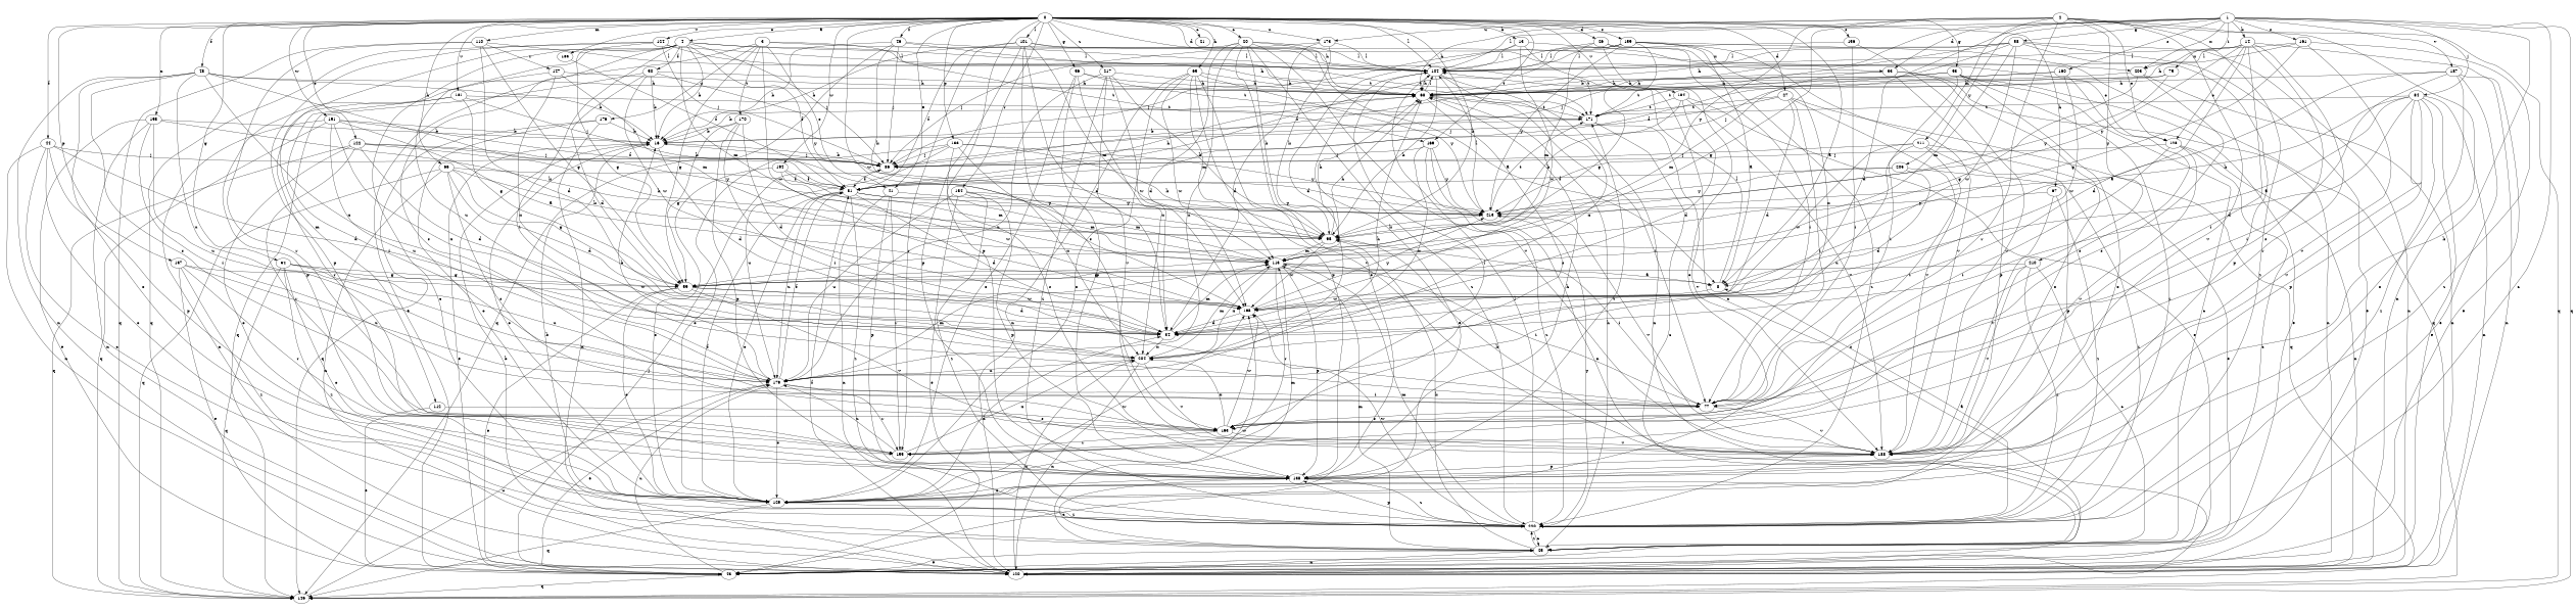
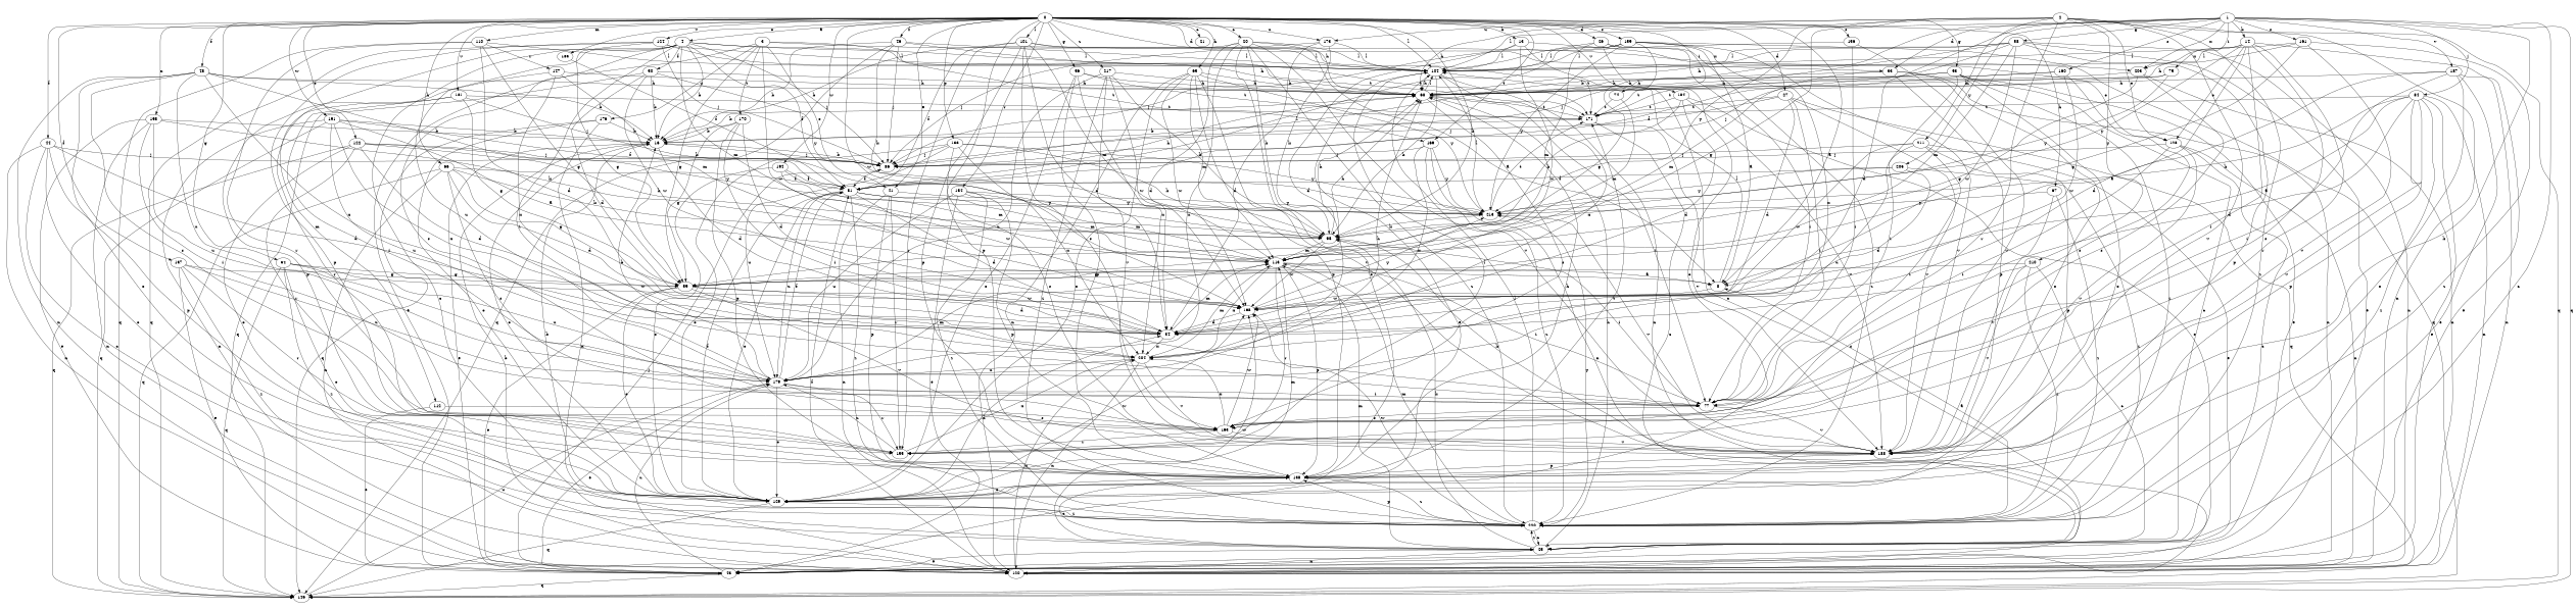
  strict digraph {
    0
    4
    8
    13
    20
    21
    26
    27
    33
    41
    44
    46
    48
    53
    54
    56
    65
    66
    67
    68
+   74
    95
    101
    104
    110
    122
    124
    133
    137
    138
    154
    156
    159
    169
    173
    181
    183
    184
    191
    194
    195
    198
    217
    16
    25
    50
    51
    77
    86
    112
    113
    163
    171
    179
    34
    128
    188
    220
    129
    146
    120
    155
    213
    204
    43
    59
    147
    1
    14
    58
    75
    84
    160
    161
    187
    203
    205
    2
    210
    n80 [label=211]
    3
    170
    176
    0 -> 4 [label=a]
    0 -> 8 [label=a]
    0 -> 13 [label=b]
    0 -> 20 [label=c]
    0 -> 21 [label=c]
    0 -> 26 [label=d]
    0 -> 27 [label=d]
    0 -> 33 [label=d]
    0 -> 41 [label=e]
    0 -> 44 [label=f]
    0 -> 46 [label=f]
    0 -> 48 [label=f]
    0 -> 53 [label=g]
    0 -> 54 [label=g]
    0 -> 56 [label=g]
    0 -> 65 [label=h]
    0 -> 66 [label=h]
    0 -> 67 [label=h]
    0 -> 68 [label=h]
+   0 -> 74 [label=i]
    0 -> 95 [label=k]
    0 -> 101 [label=l]
    0 -> 104 [label=l]
    0 -> 110 [label=m]
    0 -> 122 [label=o]
    0 -> 124 [label=o]
    0 -> 133 [label=p]
-   0 -> 137 [label=p]
+   0 -> 137 [label=f]
    0 -> 138 [label=p]
    0 -> 154 [label=r]
    0 -> 156 [label=s]
    0 -> 159 [label=s]
    0 -> 169 [label=t]
    0 -> 173 [label=u]
    0 -> 181 [label=v]
    0 -> 183 [label=v]
    0 -> 184 [label=v]
    0 -> 191 [label=w]
    0 -> 194 [label=w]
    0 -> 195 [label=w]
    0 -> 198 [label=x]
    0 -> 217 [label=z]
    4 -> 104 [label=l]
    4 -> 16 [label=b]
    4 -> 25 [label=c]
    4 -> 50 [label=f]
    4 -> 51 [label=f]
    4 -> 77 [label=i]
    4 -> 86 [label=j]
    4 -> 112 [label=m]
    4 -> 113 [label=m]
    4 -> 163 [label=s]
    4 -> 171 [label=t]
    4 -> 179 [label=u]
    8 -> 104 [label=l]
    8 -> 195 [label=w]
    13 -> 104 [label=l]
    13 -> 195 [label=w]
    13 -> 25 [label=c]
    13 -> 34 [label=d]
    13 -> 128 [label=o]
    20 -> 8 [label=a]
    20 -> 95 [label=k]
    20 -> 104 [label=l]
    20 -> 16 [label=b]
    20 -> 179 [label=u]
    20 -> 34 [label=d]
    20 -> 188 [label=v]
    20 -> 220 [label=z]
    20 -> 129 [label=o]
    26 -> 104 [label=l]
    26 -> 77 [label=i]
    26 -> 113 [label=m]
    26 -> 220 [label=z]
    26 -> 129 [label=o]
    27 -> 77 [label=i]
    27 -> 86 [label=j]
    27 -> 171 [label=t]
    27 -> 34 [label=d]
    27 -> 188 [label=v]
    27 -> 146 [label=q]
    33 -> 68 [label=h]
    33 -> 138 [label=p]
    33 -> 113 [label=m]
    33 -> 129 [label=o]
    33 -> 120 [label=n]
    41 -> 138 [label=p]
    41 -> 120 [label=n]
    41 -> 155 [label=r]
    41 -> 213 [label=y]
    44 -> 138 [label=p]
    44 -> 25 [label=c]
    44 -> 86 [label=j]
    44 -> 34 [label=d]
    44 -> 129 [label=o]
    44 -> 120 [label=n]
    46 -> 95 [label=k]
    46 -> 104 [label=l]
    46 -> 16 [label=b]
    46 -> 86 [label=j]
    46 -> 171 [label=t]
    46 -> 146 [label=q]
    48 -> 68 [label=h]
    48 -> 16 [label=b]
    48 -> 113 [label=m]
    48 -> 163 [label=s]
    48 -> 179 [label=u]
    48 -> 129 [label=o]
    48 -> 120 [label=n]
    48 -> 204 [label=x]
    53 -> 68 [label=h]
    53 -> 25 [label=c]
    53 -> 77 [label=i]
    53 -> 171 [label=t]
    53 -> 220 [label=z]
    53 -> 129 [label=o]
    53 -> 43 [label=e]
    54 -> 195 [label=w]
    54 -> 179 [label=u]
    54 -> 220 [label=z]
    54 -> 129 [label=o]
    54 -> 146 [label=q]
    54 -> 59 [label=g]
    56 -> 68 [label=h]
    56 -> 138 [label=p]
    56 -> 171 [label=t]
    56 -> 129 [label=o]
    56 -> 204 [label=x]
    65 -> 68 [label=h]
    65 -> 138 [label=p]
    65 -> 195 [label=w]
    65 -> 113 [label=m]
    65 -> 188 [label=v]
    65 -> 129 [label=o]
    65 -> 120 [label=n]
    65 -> 213 [label=y]
    66 -> 95 [label=k]
    66 -> 51 [label=f]
    66 -> 163 [label=s]
    66 -> 34 [label=d]
    66 -> 146 [label=q]
    66 -> 120 [label=n]
    66 -> 59 [label=g]
    67 -> 188 [label=v]
    67 -> 220 [label=z]
    67 -> 213 [label=y]
    68 -> 104 [label=l]
    68 -> 16 [label=b]
    68 -> 77 [label=i]
    68 -> 163 [label=s]
    68 -> 171 [label=t]
+   74 -> 113 [label=m]
+   74 -> 171 [label=t]
    95 -> 68 [label=h]
    95 -> 195 [label=w]
    95 -> 77 [label=i]
    95 -> 113 [label=m]
    101 -> 104 [label=l]
    101 -> 138 [label=p]
    101 -> 51 [label=f]
    101 -> 113 [label=m]
    101 -> 163 [label=s]
    101 -> 171 [label=t]
    101 -> 34 [label=d]
    101 -> 155 [label=r]
    104 -> 68 [label=h]
    104 -> 95 [label=k]
    104 -> 120 [label=n]
    104 -> 204 [label=x]
    104 -> 43 [label=e]
    110 -> 104 [label=l]
    110 -> 34 [label=d]
    110 -> 146 [label=q]
    110 -> 155 [label=r]
    110 -> 59 [label=g]
    110 -> 147 [label=r]
    122 -> 95 [label=k]
    122 -> 86 [label=j]
    122 -> 34 [label=d]
    122 -> 129 [label=o]
    122 -> 146 [label=q]
    122 -> 155 [label=r]
    122 -> 213 [label=y]
    124 -> 68 [label=h]
    124 -> 104 [label=l]
    124 -> 138 [label=p]
    124 -> 86 [label=j]
    124 -> 146 [label=q]
    124 -> 59 [label=g]
    133 -> 95 [label=k]
    133 -> 86 [label=j]
    133 -> 163 [label=s]
    133 -> 179 [label=u]
    133 -> 129 [label=o]
    133 -> 213 [label=y]
    133 -> 204 [label=x]
    137 -> 179 [label=u]
    137 -> 220 [label=z]
    137 -> 155 [label=r]
    137 -> 43 [label=e]
    137 -> 59 [label=g]
    138 -> 68 [label=h]
    138 -> 25 [label=c]
    138 -> 171 [label=t]
    138 -> 220 [label=z]
    138 -> 129 [label=o]
    154 -> 138 [label=p]
    154 -> 113 [label=m]
    154 -> 179 [label=u]
    154 -> 220 [label=z]
    154 -> 213 [label=y]
    154 -> 43 [label=e]
    156 -> 104 [label=l]
    156 -> 77 [label=i]
    156 -> 188 [label=v]
    159 -> 8 [label=a]
    159 -> 104 [label=l]
-   159 -> 51 [label=f]
+   159 -> 51 [label=l]
    159 -> 86 [label=j]
    159 -> 188 [label=v]
    159 -> 146 [label=q]
    159 -> 213 [label=y]
    159 -> 204 [label=x]
    159 -> 59 [label=g]
    169 -> 86 [label=j]
    169 -> 220 [label=z]
    169 -> 120 [label=n]
    169 -> 213 [label=y]
    169 -> 204 [label=x]
    173 -> 95 [label=k]
    173 -> 104 [label=l]
    173 -> 86 [label=j]
    173 -> 34 [label=d]
    181 -> 77 [label=i]
    181 -> 86 [label=j]
    181 -> 171 [label=t]
    181 -> 155 [label=r]
    181 -> 59 [label=g]
    183 -> 51 [label=f]
    184 -> 95 [label=k]
    184 -> 171 [label=t]
    184 -> 34 [label=d]
    184 -> 188 [label=v]
    184 -> 43 [label=e]
    191 -> 8 [label=a]
    191 -> 16 [label=b]
    191 -> 51 [label=f]
    191 -> 179 [label=u]
    191 -> 146 [label=q]
    191 -> 120 [label=n]
    191 -> 204 [label=x]
    194 -> 195 [label=w]
    194 -> 51 [label=f]
    194 -> 113 [label=m]
    194 -> 129 [label=o]
    195 -> 34 [label=d]
    195 -> 213 [label=y]
    198 -> 95 [label=k]
    198 -> 16 [label=b]
    198 -> 77 [label=i]
    198 -> 179 [label=u]
    198 -> 120 [label=n]
    198 -> 43 [label=e]
    217 -> 68 [label=h]
    217 -> 95 [label=k]
    217 -> 195 [label=w]
    217 -> 179 [label=u]
    217 -> 188 [label=v]
    217 -> 220 [label=z]
    16 -> 86 [label=j]
    16 -> 34 [label=d]
    16 -> 129 [label=o]
    16 -> 43 [label=e]
    25 -> 68 [label=h]
    25 -> 95 [label=k]
    25 -> 195 [label=w]
    25 -> 113 [label=m]
    25 -> 220 [label=z]
    25 -> 120 [label=n]
    25 -> 43 [label=e]
    50 -> 68 [label=h]
    50 -> 195 [label=w]
    50 -> 16 [label=b]
    50 -> 34 [label=d]
    50 -> 146 [label=q]
    50 -> 213 [label=y]
    51 -> 68 [label=h]
    51 -> 113 [label=m]
    51 -> 179 [label=u]
    51 -> 34 [label=d]
    51 -> 220 [label=z]
    51 -> 129 [label=o]
    51 -> 213 [label=y]
    77 -> 163 [label=s]
    77 -> 188 [label=v]
    86 -> 16 [label=b]
    86 -> 51 [label=f]
    112 -> 163 [label=s]
    112 -> 43 [label=e]
    113 -> 8 [label=a]
    113 -> 68 [label=h]
    113 -> 138 [label=p]
    113 -> 77 [label=i]
    113 -> 155 [label=r]
    113 -> 204 [label=x]
    163 -> 195 [label=w]
    163 -> 188 [label=v]
    163 -> 155 [label=r]
    163 -> 204 [label=x]
    171 -> 16 [label=b]
    171 -> 25 [label=c]
    171 -> 188 [label=v]
    179 -> 68 [label=h]
    179 -> 16 [label=b]
    179 -> 51 [label=f]
    179 -> 77 [label=i]
    179 -> 113 [label=m]
    179 -> 129 [label=o]
    179 -> 155 [label=r]
    179 -> 43 [label=e]
    34 -> 113 [label=m]
    34 -> 204 [label=x]
    128 -> 25 [label=c]
    128 -> 77 [label=i]
    128 -> 86 [label=j]
    128 -> 188 [label=v]
    128 -> 120 [label=n]
    188 -> 95 [label=k]
    188 -> 138 [label=p]
    220 -> 8 [label=a]
    220 -> 104 [label=l]
    220 -> 138 [label=p]
    220 -> 195 [label=w]
    220 -> 16 [label=b]
    220 -> 25 [label=c]
    220 -> 113 [label=m]
    220 -> 213 [label=y]
    129 -> 195 [label=w]
    129 -> 51 [label=f]
    129 -> 113 [label=m]
    129 -> 34 [label=d]
    129 -> 220 [label=z]
    129 -> 146 [label=q]
    146 -> 179 [label=u]
    120 -> 16 [label=b]
    120 -> 51 [label=f]
    120 -> 204 [label=x]
    155 -> 104 [label=l]
    155 -> 179 [label=u]
    155 -> 204 [label=x]
    213 -> 95 [label=k]
    213 -> 104 [label=l]
    213 -> 171 [label=t]
    213 -> 188 [label=v]
    204 -> 113 [label=m]
    204 -> 179 [label=u]
    204 -> 188 [label=v]
    204 -> 120 [label=n]
    43 -> 86 [label=j]
    43 -> 179 [label=u]
    43 -> 146 [label=q]
    59 -> 195 [label=w]
    59 -> 34 [label=d]
    59 -> 188 [label=v]
    59 -> 129 [label=o]
    59 -> 43 [label=e]
    147 -> 68 [label=h]
    147 -> 95 [label=k]
    147 -> 138 [label=p]
    147 -> 204 [label=x]
    1 -> 33 [label=d]
    1 -> 104 [label=l]
    1 -> 16 [label=b]
    1 -> 25 [label=c]
    1 -> 34 [label=d]
    1 -> 188 [label=k]
    1 -> 146 [label=q]
    1 -> 14 [label=b]
    1 -> 58 [label=g]
    1 -> 75 [label=i]
    1 -> 84 [label=j]
    1 -> 160 [label=s]
    1 -> 161 [label=s]
    1 -> 187 [label=v]
    1 -> 203 [label=x]
    1 -> 205 [label=y]
    14 -> 104 [label=l]
    14 -> 77 [label=i]
    14 -> 163 [label=s]
    14 -> 34 [label=d]
    14 -> 128 [label=o]
    14 -> 155 [label=r]
    14 -> 213 [label=y]
    14 -> 43 [label=e]
    14 -> 203 [label=x]
    58 -> 68 [label=h]
    58 -> 104 [label=l]
    58 -> 138 [label=p]
    58 -> 195 [label=w]
    58 -> 51 [label=f]
    58 -> 86 [label=j]
    58 -> 113 [label=m]
    58 -> 120 [label=n]
    58 -> 43 [label=e]
    75 -> 68 [label=h]
    75 -> 171 [label=t]
    75 -> 213 [label=y]
    84 -> 8 [label=a]
    84 -> 95 [label=k]
    84 -> 138 [label=p]
    84 -> 171 [label=t]
    84 -> 34 [label=d]
    84 -> 188 [label=v]
    84 -> 220 [label=z]
    84 -> 120 [label=n]
    84 -> 43 [label=e]
    160 -> 68 [label=h]
    160 -> 195 [label=w]
    160 -> 86 [label=j]
    160 -> 163 [label=s]
    161 -> 68 [label=h]
    161 -> 104 [label=l]
    161 -> 188 [label=v]
    161 -> 220 [label=z]
    161 -> 59 [label=g]
    187 -> 8 [label=a]
    187 -> 68 [label=h]
    187 -> 77 [label=i]
    187 -> 129 [label=o]
    187 -> 120 [label=n]
    187 -> 43 [label=e]
    203 -> 68 [label=h]
    203 -> 163 [label=s]
    203 -> 120 [label=n]
    203 -> 59 [label=g]
    205 -> 51 [label=f]
    205 -> 34 [label=d]
    205 -> 220 [label=z]
    205 -> 213 [label=y]
    2 -> 68 [label=h]
    2 -> 173 [label=u]
    2 -> 128 [label=o]
    2 -> 188 [label=v]
    2 -> 220 [label=z]
    2 -> 146 [label=q]
    2 -> 120 [label=n]
    2 -> 155 [label=r]
    2 -> 213 [label=y]
    2 -> 59 [label=g]
    2 -> 210 [label=y]
    2 -> n80 [label=z]
    210 -> 25 [label=c]
    210 -> 163 [label=s]
    210 -> 188 [label=v]
    210 -> 220 [label=z]
    210 -> 59 [label=g]
    n80 -> 138 [label=p]
    n80 -> 195 [label=w]
    n80 -> 77 [label=i]
    n80 -> 86 [label=j]
    n80 -> 179 [label=u]
    n80 -> 43 [label=e]
    3 -> 41 [label=e]
    3 -> 169 [label=t]
    3 -> 195 [label=w]
    3 -> 43 [label=e]
    3 -> 59 [label=g]
    3 -> 203 [label=x]
    3 -> 170 [label=t]
    3 -> 176 [label=u]
    170 -> 138 [label=p]
    170 -> 16 [label=b]
    170 -> 77 [label=i]
    170 -> 34 [label=d]
    170 -> 59 [label=g]
    176 -> 16 [label=b]
    176 -> 129 [label=o]
    176 -> 146 [label=q]
    176 -> 120 [label=n]
  }
